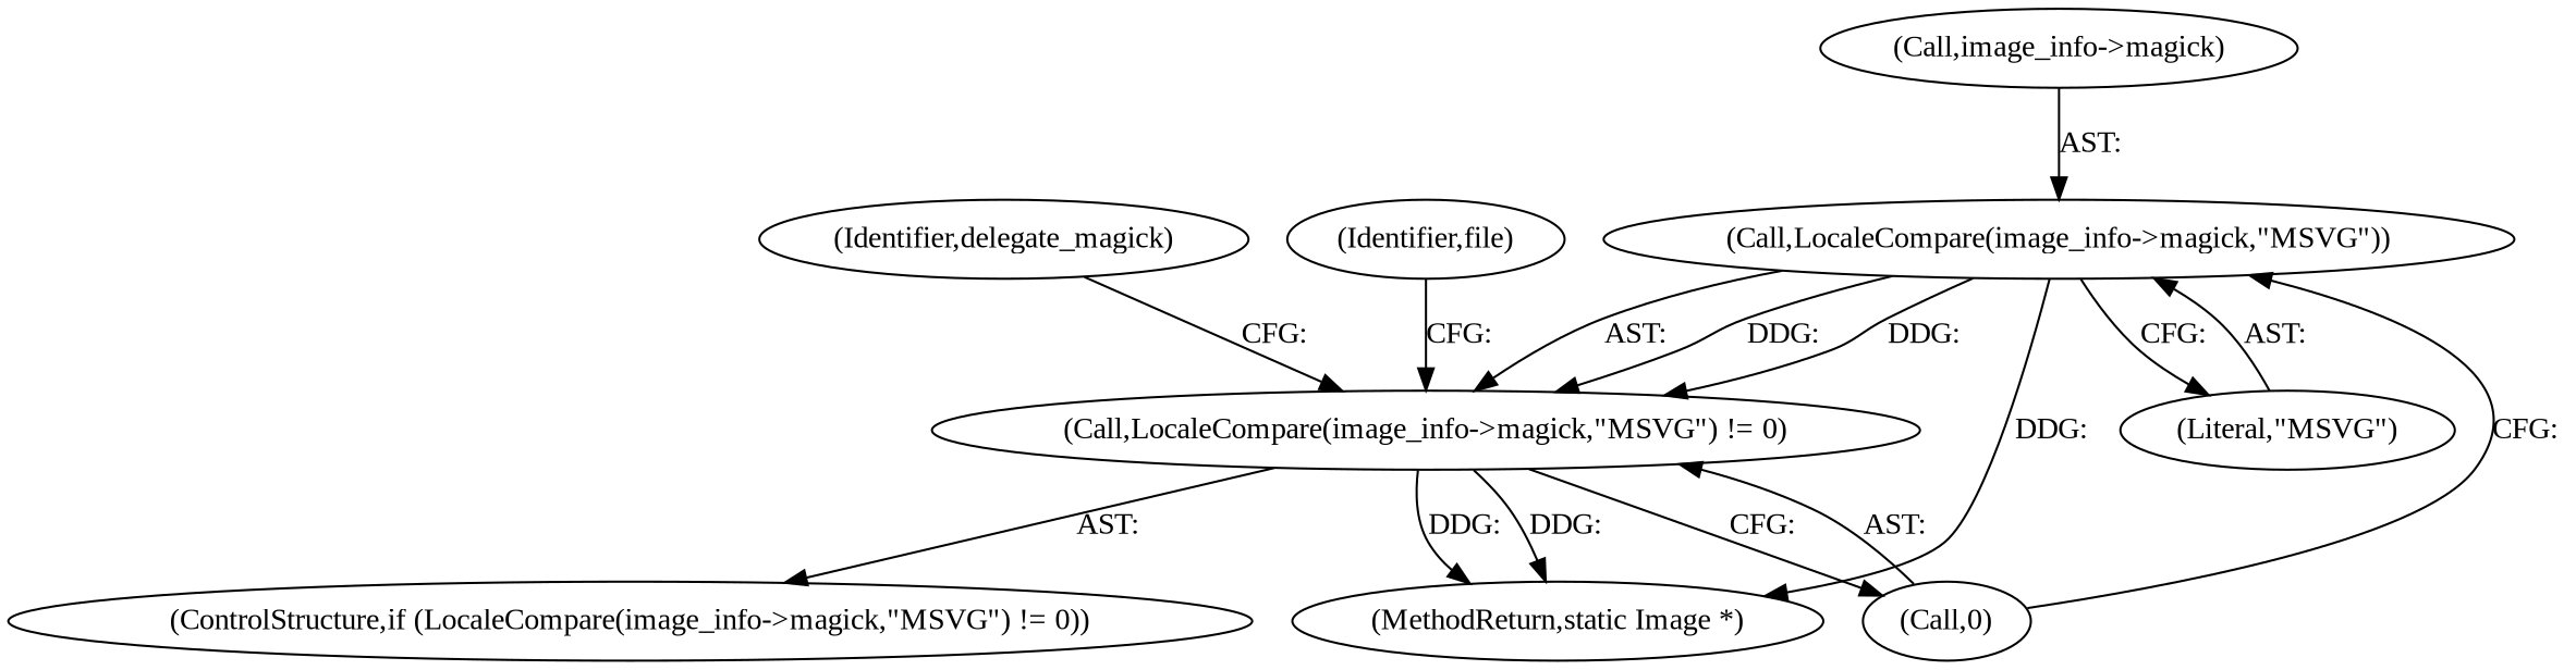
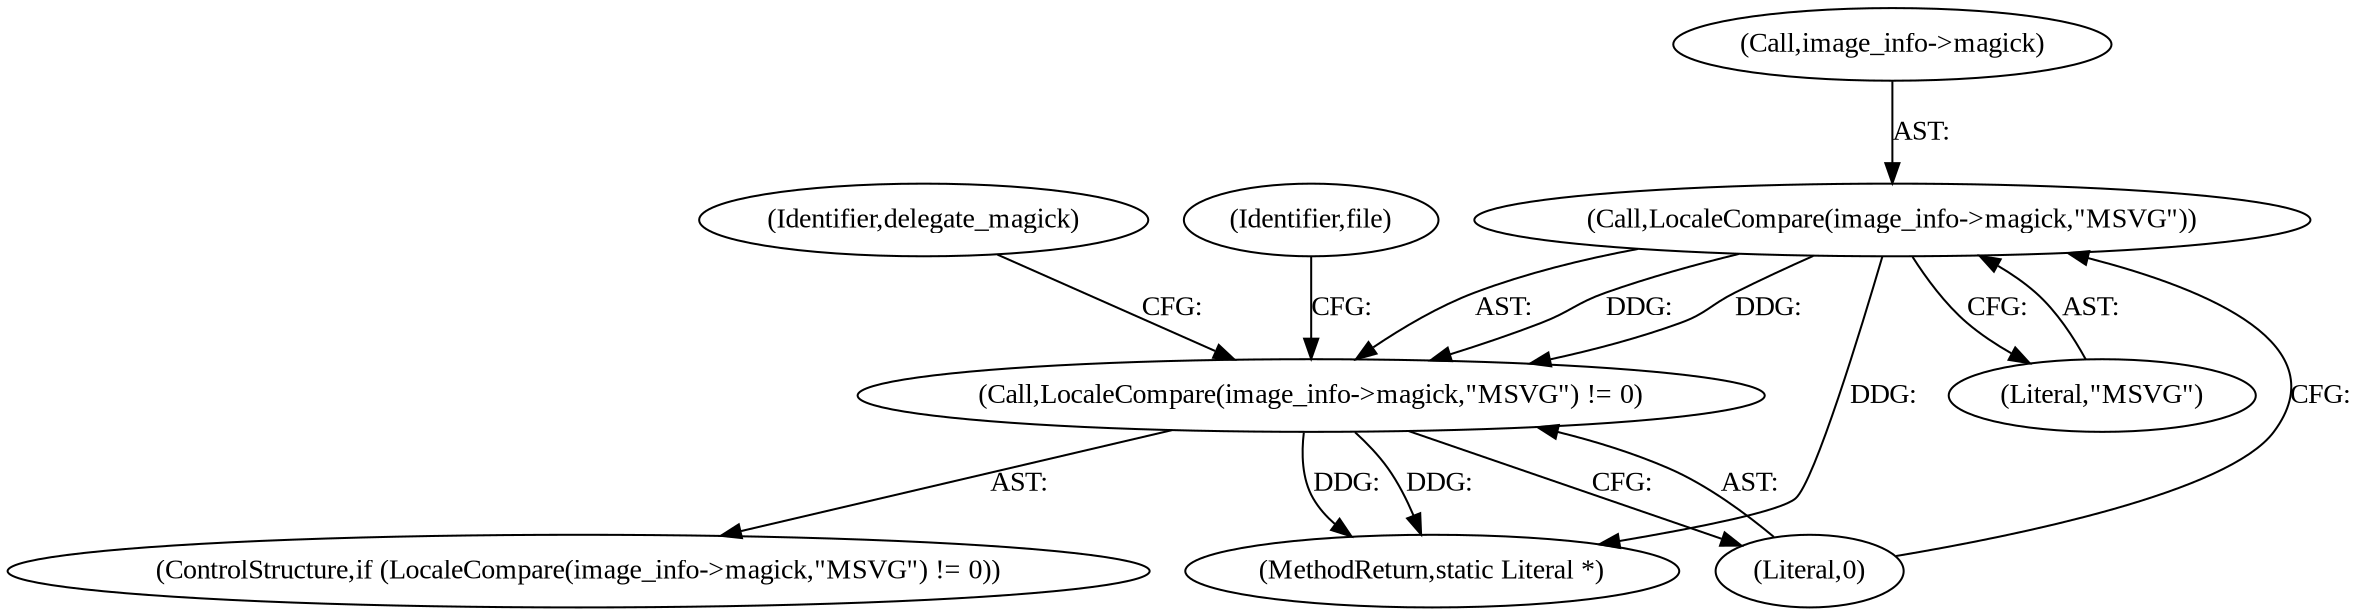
  digraph {
    fontname="Liberation Serif"
    node [fontname="Liberation Serif"]
    edge [fontname="Liberation Serif"]
    n1 [label="(Call,LocaleCompare(image_info->magick,\"MSVG\"))"]
    n2 [label="(Call,LocaleCompare(image_info->magick,\"MSVG\") != 0)"]
    n3 [label="(Literal,\"MSVG\")"]
-   n4 [label="(MethodReturn,static Image *)"]
+   n4 [label="(MethodReturn,static Literal *)"]
    n5 [label="(ControlStructure,if (LocaleCompare(image_info->magick,\"MSVG\") != 0))"]
-   n6 [label="(Call,0)"]
+   n6 [label="(Literal,0)"]
    n7 [label="(Identifier,delegate_magick)"]
    n8 [label="(Identifier,file)"]
    n9 [label="(Call,image_info->magick)"]
    n1 -> n2 [label="AST: "]
    n1 -> n2 [label="DDG: "]
    n1 -> n2 [label="DDG: "]
    n1 -> n3 [label="CFG: "]
    n1 -> n4 [label="DDG: "]
    n2 -> n4 [label="DDG: "]
    n2 -> n4 [label="DDG: "]
    n2 -> n5 [label="AST: "]
    n2 -> n6 [label="CFG: "]
    n3 -> n1 [label="AST: "]
    n6 -> n1 [label="CFG: "]
    n6 -> n2 [label="AST: "]
    n7 -> n2 [label="CFG: "]
    n8 -> n2 [label="CFG: "]
    n9 -> n1 [label="AST: "]
  }
